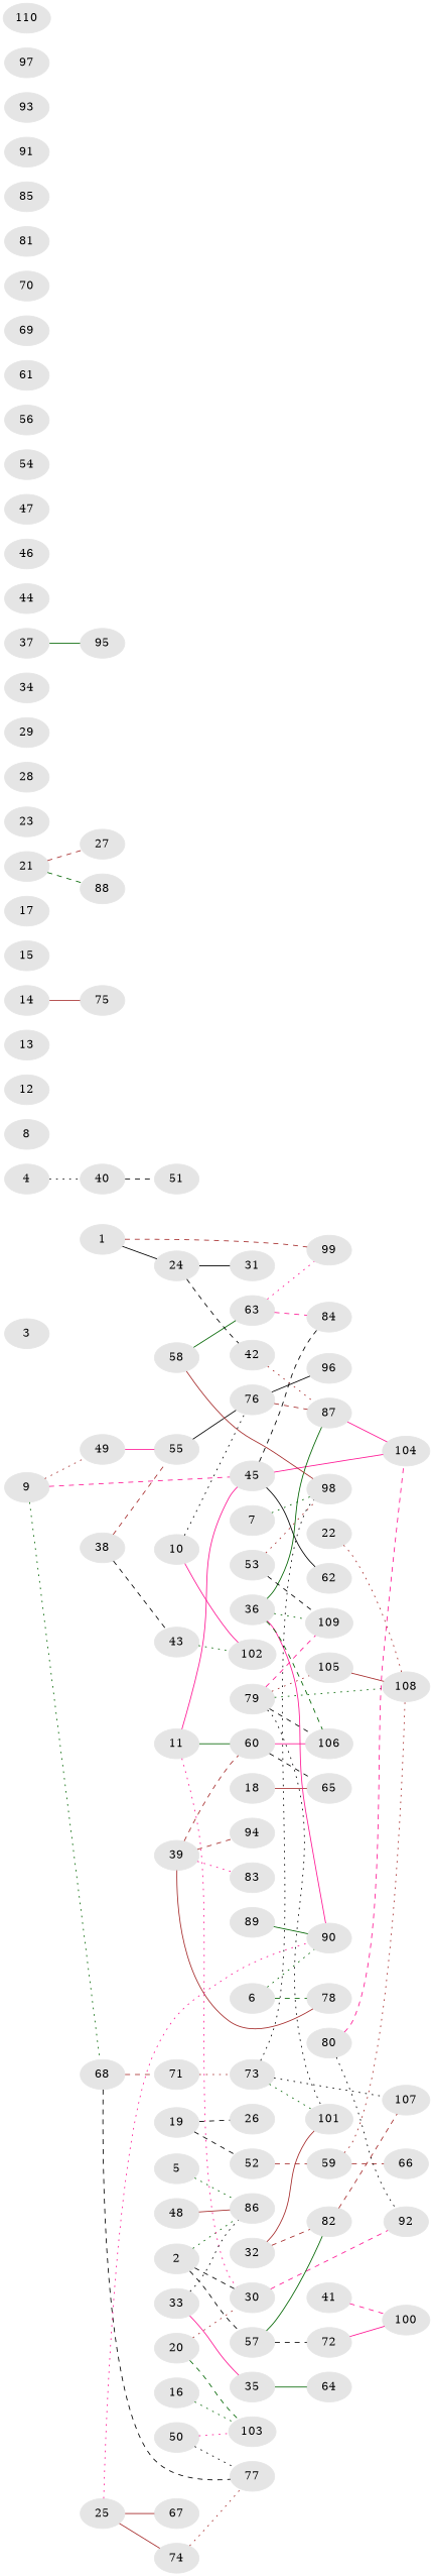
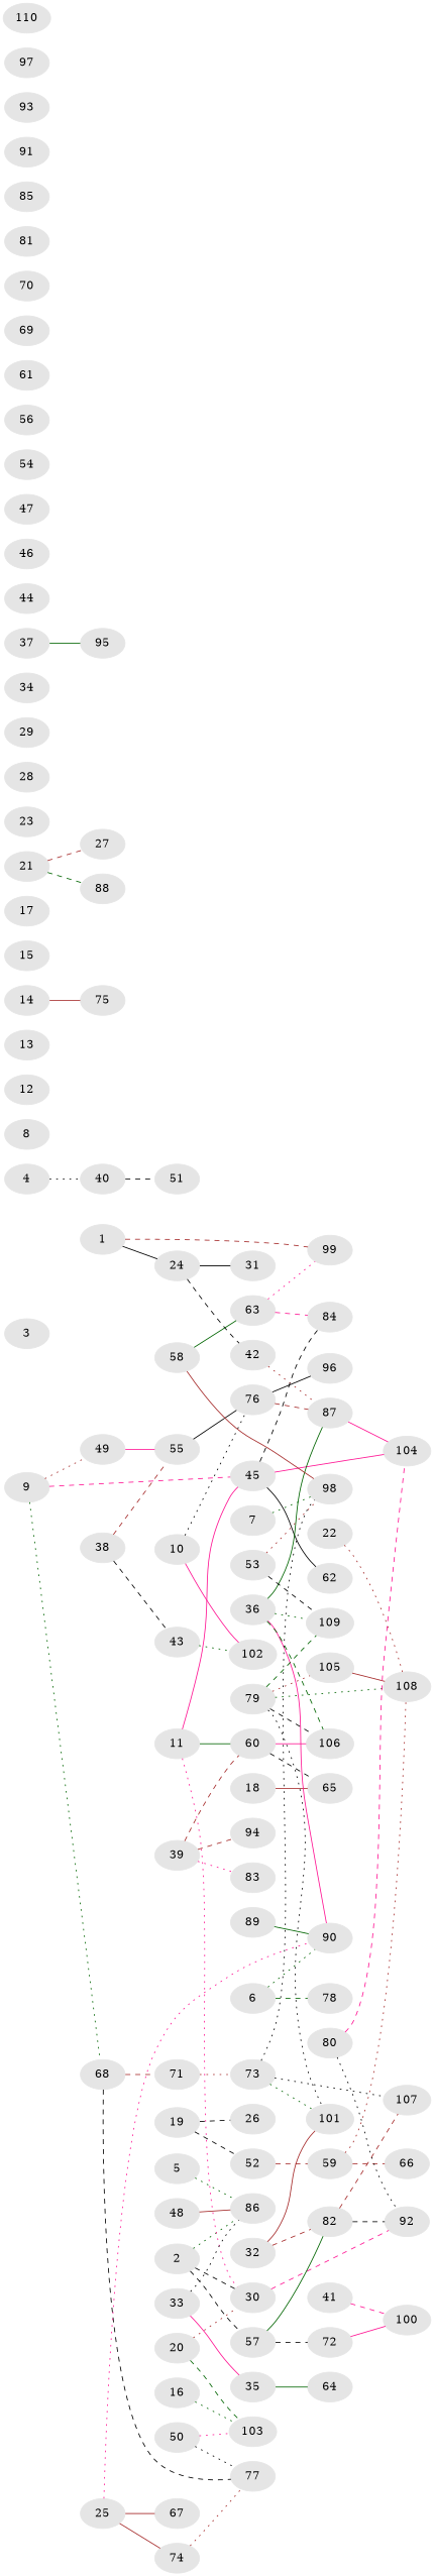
  graph {
    rankdir=LR
    node [color=gray90 style=filled]
    edge [color=brown style=dashed]
    1
    24
    99
    31
    42
    2
    30
    57
    86
    92
    82
    72
    3
    4
    40
    51
    5
    6
    78
    90
    7
    98
    8
    9
    45
    49
    68
    62
    84
    104
    55
    77
    71
    10
    76
    102
    87
    96
    11
    60
    65
    106
    12
    13
    14
    75
    15
    16
    103
    17
    18
    19
    26
    52
    59
    20
    21
    27
    88
    22
    108
    23
    25
    67
    74
    28
    29
    32
    101
    107
    33
    35
    64
    34
    36
    109
    37
    95
    38
    43
    39
    83
    94
    41
    100
    44
    46
    47
    48
    50
    66
    53
    54
    56
    58
    63
    61
    73
    69
    70
    79
    105
    80
    81
    85
    89
    91
    93
    97
    110
    1 -- 24 [color=black style=solid]
    1 -- 99
    24 -- 31 [color=black style=solid]
    24 -- 42 [color=black]
    42 -- 87 [style=dotted]
    2 -- 30 [color=black]
    2 -- 57 [color=black]
    2 -- 86 [color=darkgreen style=dotted]
    30 -- 92 [color=deeppink]
    57 -- 82 [color=darkgreen style=solid]
    57 -- 72 [color=black]
+   82 -- 92 [color=black]
    82 -- 107
    72 -- 100 [color=deeppink style=solid]
    4 -- 40 [color=black style=dotted]
    40 -- 51 [color=black]
    5 -- 86 [color=darkgreen style=dotted]
    6 -- 78 [color=darkgreen]
    6 -- 90 [color=darkgreen style=dotted]
    7 -- 98 [color=darkgreen style=dotted]
    9 -- 45 [color=deeppink]
    9 -- 49 [style=dotted]
    9 -- 68 [color=darkgreen style=dotted]
    45 -- 62 [color=black style=solid]
    45 -- 84 [color=black]
    45 -- 104 [color=deeppink style=solid]
    49 -- 55 [color=deeppink style=solid]
    68 -- 77 [color=black]
    68 -- 71
    55 -- 76 [color=black style=solid]
    71 -- 73 [style=dotted]
    10 -- 76 [color=black style=dotted]
    10 -- 102 [color=deeppink style=solid]
    76 -- 87
    76 -- 96 [color=black style=solid]
    87 -- 104 [color=deeppink style=solid]
    11 -- 30 [color=deeppink style=dotted]
    11 -- 45 [color=deeppink style=solid]
    11 -- 60 [color=darkgreen style=solid]
    60 -- 65 [color=black]
    60 -- 106 [color=deeppink style=solid]
    14 -- 75 [style=solid]
    16 -- 103 [color=darkgreen style=dotted]
    18 -- 65 [style=solid]
    19 -- 26 [color=black]
    19 -- 52 [color=black]
    52 -- 59
    59 -- 108 [style=dotted]
    59 -- 66
    20 -- 30 [style=dotted]
    20 -- 103 [color=darkgreen]
    21 -- 27
    21 -- 88 [color=darkgreen]
    22 -- 108 [style=dotted]
    25 -- 90 [color=deeppink style=dotted]
    25 -- 67 [style=solid]
    25 -- 74 [style=solid]
    74 -- 77 [style=dotted]
    32 -- 82
    32 -- 101 [style=solid]
    33 -- 86 [color=black style=dotted]
    33 -- 35 [color=deeppink style=solid]
    35 -- 64 [color=darkgreen style=solid]
    36 -- 90 [color=deeppink style=solid]
    36 -- 87 [color=darkgreen style=solid]
    36 -- 106 [color=darkgreen]
    36 -- 109 [color=darkgreen style=dotted]
    37 -- 95 [color=darkgreen style=solid]
    38 -- 55
    38 -- 43 [color=black]
    43 -- 102 [color=darkgreen style=dotted]
-   39 -- 78 [style=solid]
    39 -- 60
    39 -- 83 [color=deeppink style=dotted]
    39 -- 94
    41 -- 100 [color=deeppink]
    48 -- 86 [style=solid]
    50 -- 77 [color=black style=dotted]
    50 -- 103 [color=deeppink style=dotted]
    53 -- 98 [style=dotted]
    53 -- 109 [color=black]
    58 -- 98 [style=solid]
    58 -- 63 [color=darkgreen style=solid]
    63 -- 99 [color=deeppink style=dotted]
    63 -- 84 [color=deeppink]
    73 -- 98 [color=black style=dotted]
    73 -- 101 [color=darkgreen style=dotted]
    73 -- 107 [color=black style=dotted]
    79 -- 106 [color=black]
    79 -- 108 [color=darkgreen style=dotted]
    79 -- 101 [color=black style=dotted]
-   79 -- 109 [color=deeppink]
+   79 -- 109 [color=darkgreen]
    79 -- 105 [style=dotted]
    105 -- 108 [style=solid]
    80 -- 92 [color=black style=dotted]
    80 -- 104 [color=deeppink]
    89 -- 90 [color=darkgreen style=solid]
  }
